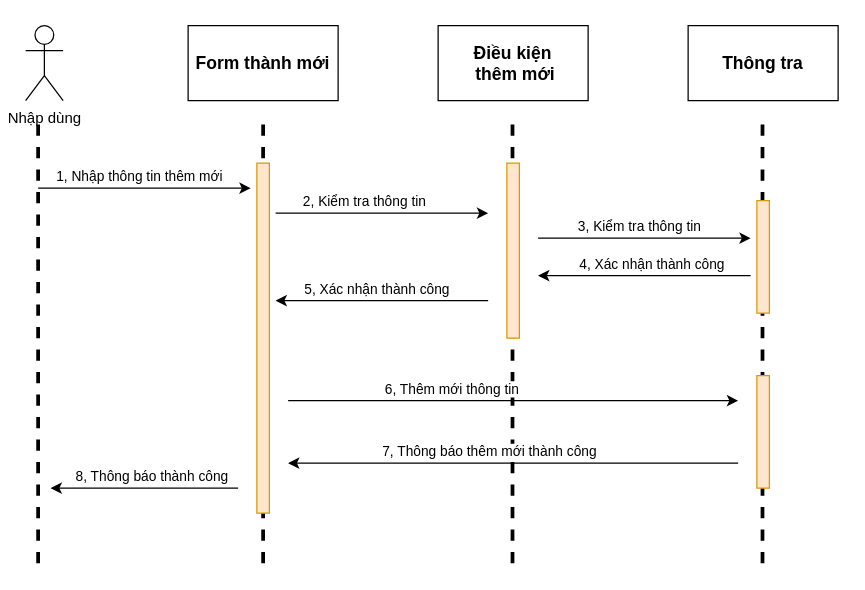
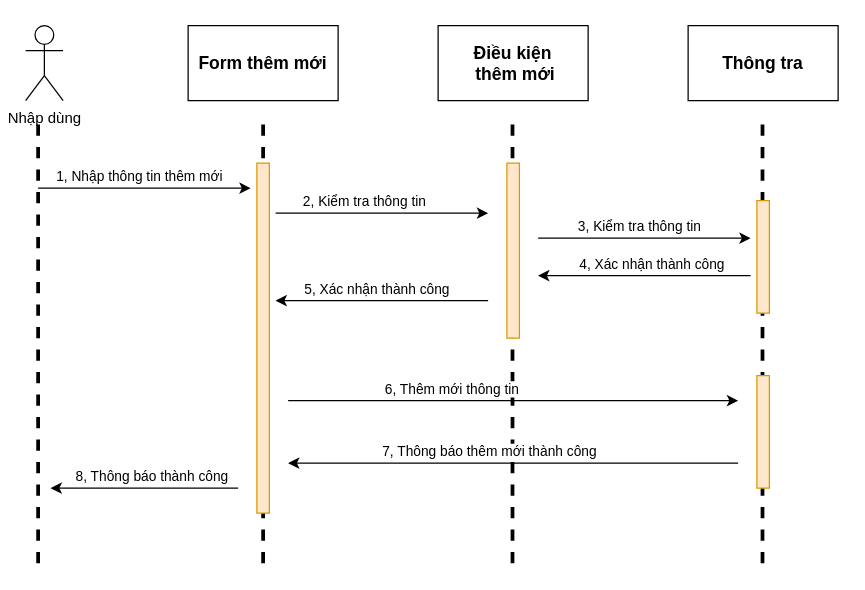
  <mxCell id="0" />
  <mxCell id="1" parent="0" />
  <mxCell id="2" value="" style="endArrow=none;dashed=1;html=1;rounded=0;strokeWidth=3;" parent="1" edge="1"><mxGeometry width="50" height="50" relative="1" as="geometry"><mxPoint x="609.5" y="450" as="sourcePoint" /><mxPoint x="609.5" y="90" as="targetPoint" /></mxGeometry></mxCell>
  <mxCell id="3" value="" style="endArrow=none;dashed=1;html=1;rounded=0;strokeWidth=3;" parent="1" edge="1"><mxGeometry width="50" height="50" relative="1" as="geometry"><mxPoint x="409.5" y="450" as="sourcePoint" /><mxPoint x="409.5" y="90" as="targetPoint" /></mxGeometry></mxCell>
  <mxCell id="4" value="" style="endArrow=none;dashed=1;html=1;rounded=0;strokeWidth=3;" parent="1" edge="1"><mxGeometry width="50" height="50" relative="1" as="geometry"><mxPoint x="210" y="450" as="sourcePoint" /><mxPoint x="210" y="90" as="targetPoint" /></mxGeometry></mxCell>
  <mxCell id="5" value="" style="endArrow=none;html=1;rounded=0;strokeWidth=3;dashed=1;" parent="1" edge="1"><mxGeometry width="50" height="50" relative="1" as="geometry"><mxPoint x="30" y="450" as="sourcePoint" /><mxPoint x="30" y="90" as="targetPoint" /></mxGeometry></mxCell>
  <mxCell id="6" value="Nhập dùng" style="shape=umlActor;verticalLabelPosition=bottom;verticalAlign=top;html=1;outlineConnect=0;" parent="1" vertex="1"><mxGeometry x="20" y="20" width="30" height="60" as="geometry" /></mxCell>
- <mxCell id="7" value="Form thành mới" style="rounded=0;whiteSpace=wrap;html=1;fontStyle=1;fontSize=14;" parent="1" vertex="1"><mxGeometry x="150" y="20" width="120" height="60" as="geometry" /></mxCell>
+ <mxCell id="7" value="Form thêm mới" style="rounded=0;whiteSpace=wrap;html=1;fontStyle=1;fontSize=14;" parent="1" vertex="1"><mxGeometry x="150" y="20" width="120" height="60" as="geometry" /></mxCell>
  <mxCell id="8" value="Điều kiện&lt;br&gt;&amp;nbsp;thêm mới" style="rounded=0;whiteSpace=wrap;html=1;fontStyle=1;fontSize=14;" parent="1" vertex="1"><mxGeometry x="350" y="20" width="120" height="60" as="geometry" /></mxCell>
  <mxCell id="9" value="Thông tra" style="rounded=0;whiteSpace=wrap;html=1;fontStyle=1;fontSize=14;" parent="1" vertex="1"><mxGeometry x="550" y="20" width="120" height="60" as="geometry" /></mxCell>
  <mxCell id="10" value="" style="endArrow=classic;html=1;rounded=0;" parent="1" edge="1"><mxGeometry width="50" height="50" relative="1" as="geometry"><mxPoint x="30" y="150" as="sourcePoint" /><mxPoint x="200" y="150" as="targetPoint" /></mxGeometry></mxCell>
  <mxCell id="11" value="1, Nhập thông tin thêm mới" style="edgeLabel;html=1;align=center;verticalAlign=middle;resizable=0;points=[];" parent="10" vertex="1" connectable="0"><mxGeometry x="0.224" y="-3" relative="1" as="geometry"><mxPoint x="-24" y="-13" as="offset" /></mxGeometry></mxCell>
  <mxCell id="12" value="" style="endArrow=classic;html=1;rounded=0;" parent="1" edge="1"><mxGeometry width="50" height="50" relative="1" as="geometry"><mxPoint x="220" y="170" as="sourcePoint" /><mxPoint x="390" y="170" as="targetPoint" /></mxGeometry></mxCell>
  <mxCell id="13" value="2, Kiểm tra thông tin" style="edgeLabel;html=1;align=center;verticalAlign=middle;resizable=0;points=[];" parent="12" vertex="1" connectable="0"><mxGeometry x="-0.176" y="-1" relative="1" as="geometry"><mxPoint y="-11" as="offset" /></mxGeometry></mxCell>
  <mxCell id="14" value="" style="endArrow=classic;html=1;rounded=0;" parent="1" edge="1"><mxGeometry width="50" height="50" relative="1" as="geometry"><mxPoint x="390" y="240" as="sourcePoint" /><mxPoint x="220" y="240" as="targetPoint" /></mxGeometry></mxCell>
  <mxCell id="15" value="5, Xác nhận thành công" style="edgeLabel;html=1;align=center;verticalAlign=middle;resizable=0;points=[];" parent="14" vertex="1" connectable="0"><mxGeometry x="-0.235" y="-2" relative="1" as="geometry"><mxPoint x="-25" y="-8" as="offset" /></mxGeometry></mxCell>
  <mxCell id="16" value="" style="endArrow=classic;html=1;rounded=0;" parent="1" edge="1"><mxGeometry width="50" height="50" relative="1" as="geometry"><mxPoint x="430" y="190" as="sourcePoint" /><mxPoint x="600" y="190" as="targetPoint" /></mxGeometry></mxCell>
  <mxCell id="17" value="3, Kiểm tra thông tin" style="edgeLabel;html=1;align=center;verticalAlign=middle;resizable=0;points=[];" parent="16" vertex="1" connectable="0"><mxGeometry x="-0.435" y="1" relative="1" as="geometry"><mxPoint x="32" y="-9" as="offset" /></mxGeometry></mxCell>
  <mxCell id="18" value="" style="endArrow=classic;html=1;rounded=0;" parent="1" edge="1"><mxGeometry width="50" height="50" relative="1" as="geometry"><mxPoint x="600" y="220" as="sourcePoint" /><mxPoint x="430" y="220" as="targetPoint" /></mxGeometry></mxCell>
  <mxCell id="19" value="4, Xác nhận thành công" style="edgeLabel;html=1;align=center;verticalAlign=middle;resizable=0;points=[];" parent="18" vertex="1" connectable="0"><mxGeometry x="-0.165" relative="1" as="geometry"><mxPoint x="-9" y="-10" as="offset" /></mxGeometry></mxCell>
  <mxCell id="20" value="" style="endArrow=classic;html=1;rounded=0;" parent="1" edge="1"><mxGeometry width="50" height="50" relative="1" as="geometry"><mxPoint x="230" y="320" as="sourcePoint" /><mxPoint x="590" y="320" as="targetPoint" /></mxGeometry></mxCell>
  <mxCell id="21" value="6, Thêm mới thông tin" style="edgeLabel;html=1;align=center;verticalAlign=middle;resizable=0;points=[];" parent="20" vertex="1" connectable="0"><mxGeometry x="-0.167" y="2" relative="1" as="geometry"><mxPoint x="-20" y="-8" as="offset" /></mxGeometry></mxCell>
  <mxCell id="22" value="" style="endArrow=classic;html=1;rounded=0;" parent="1" edge="1"><mxGeometry width="50" height="50" relative="1" as="geometry"><mxPoint x="590" y="370" as="sourcePoint" /><mxPoint x="230" y="370" as="targetPoint" /></mxGeometry></mxCell>
  <mxCell id="23" value="7, Thông báo thêm mới thành công" style="edgeLabel;html=1;align=center;verticalAlign=middle;resizable=0;points=[];" parent="22" vertex="1" connectable="0"><mxGeometry x="0.261" y="1" relative="1" as="geometry"><mxPoint x="27" y="-11" as="offset" /></mxGeometry></mxCell>
  <mxCell id="24" value="" style="endArrow=classic;html=1;rounded=0;" parent="1" edge="1"><mxGeometry width="50" height="50" relative="1" as="geometry"><mxPoint x="190" y="390" as="sourcePoint" /><mxPoint x="40" y="390" as="targetPoint" /></mxGeometry></mxCell>
  <mxCell id="25" value="8, Thông báo thành công" style="edgeLabel;html=1;align=center;verticalAlign=middle;resizable=0;points=[];" parent="24" vertex="1" connectable="0"><mxGeometry x="0.4" y="3" relative="1" as="geometry"><mxPoint x="35" y="-13" as="offset" /></mxGeometry></mxCell>
  <mxCell id="26" value="" style="rounded=0;whiteSpace=wrap;html=1;fillColor=#ffe6cc;strokeColor=#d79b00;" parent="1" vertex="1"><mxGeometry x="205" y="130" width="10" height="280" as="geometry" /></mxCell>
  <mxCell id="27" value="" style="rounded=0;whiteSpace=wrap;html=1;fillColor=#ffe6cc;strokeColor=#d79b00;" parent="1" vertex="1"><mxGeometry x="405" y="130" width="10" height="140" as="geometry" /></mxCell>
  <mxCell id="28" value="" style="rounded=0;whiteSpace=wrap;html=1;fillColor=#ffe6cc;strokeColor=#d79b00;" parent="1" vertex="1"><mxGeometry x="605" y="160" width="10" height="90" as="geometry" /></mxCell>
  <mxCell id="29" value="" style="rounded=0;whiteSpace=wrap;html=1;fillColor=#ffe6cc;strokeColor=#d79b00;" parent="1" vertex="1"><mxGeometry x="605" y="300" width="10" height="90" as="geometry" /></mxCell>
